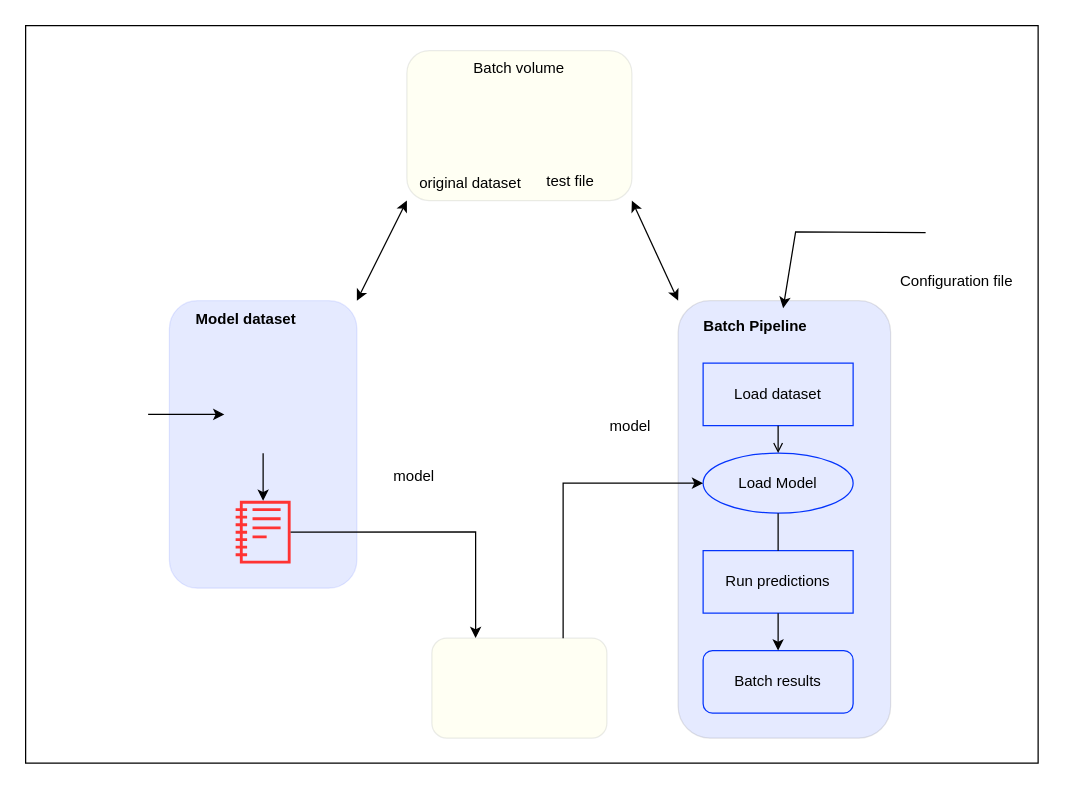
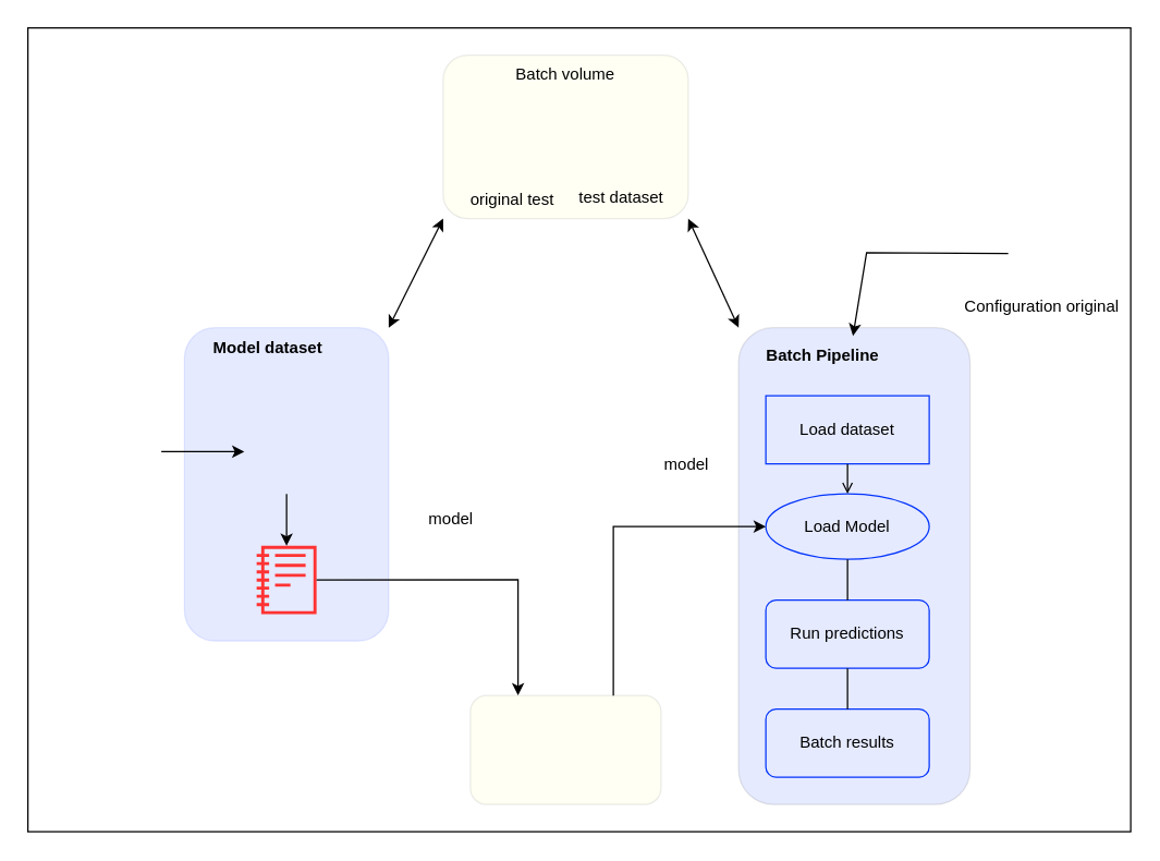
  <mxCell id="0" />
  <mxCell id="1" parent="0" />
  <mxCell id="2" value="" style="rounded=1;whiteSpace=wrap;html=1;arcSize=0;" vertex="1" parent="1"><mxGeometry x="20" y="20" width="810" height="590" as="geometry" /></mxCell>
  <mxCell id="3" value="" style="rounded=1;whiteSpace=wrap;html=1;fillColor=#ffff88;strokeColor=#36393d;opacity=10;" vertex="1" parent="1"><mxGeometry x="345" y="510" width="140" height="80" as="geometry" /></mxCell>
  <mxCell id="4" value="" style="rounded=1;html=1;labelPosition=left;verticalLabelPosition=top;align=right;verticalAlign=bottom;whiteSpace=wrap;labelBorderColor=none;labelBackgroundColor=none;spacingTop=0;spacingLeft=23;fillColor=#0434fc;opacity=10;strokeColor=#0434FC;strokeWidth=1;" vertex="1" parent="1"><mxGeometry x="135" y="240" width="150" height="230" as="geometry" /></mxCell>
  <mxCell id="5" value="" style="sketch=0;outlineConnect=0;fillColor=#FF3333;strokeColor=#b85450;dashed=0;verticalLabelPosition=bottom;verticalAlign=top;align=center;html=1;fontSize=12;fontStyle=0;aspect=fixed;pointerEvents=1;shape=mxgraph.aws4.sagemaker_notebook;" vertex="1" parent="1"><mxGeometry x="188" y="400" width="44" height="50.47" as="geometry" /></mxCell>
  <mxCell id="6" value="" style="shape=image;verticalLabelPosition=bottom;labelBackgroundColor=default;verticalAlign=top;aspect=fixed;imageAspect=0;image=https://upload.wikimedia.org/wikipedia/commons/7/7c/Kaggle_logo.png;" vertex="1" parent="1"><mxGeometry x="30" y="314.01" width="88" height="33.99" as="geometry" /></mxCell>
  <mxCell id="7" value="" style="shape=image;verticalLabelPosition=bottom;labelBackgroundColor=default;verticalAlign=top;aspect=fixed;imageAspect=0;image=https://cdn-icons-png.flaticon.com/512/9159/9159105.png;" vertex="1" parent="1"><mxGeometry x="179" y="300" width="62" height="62" as="geometry" /></mxCell>
  <mxCell id="8" value="" style="endArrow=classic;html=1;rounded=0;exitX=1;exitY=0.5;exitDx=0;exitDy=0;entryX=0;entryY=0.5;entryDx=0;entryDy=0;" edge="1" parent="1" source="6" target="7"><mxGeometry width="50" height="50" relative="1" as="geometry"><mxPoint x="90" y="400" as="sourcePoint" /><mxPoint x="140" y="350" as="targetPoint" /></mxGeometry></mxCell>
  <mxCell id="9" value="" style="shape=image;verticalLabelPosition=bottom;labelBackgroundColor=default;verticalAlign=top;aspect=fixed;imageAspect=0;image=https://www.databricks.com/wp-content/uploads/2021/06/MLflow-logo-pos-TM-1.png;" vertex="1" parent="1"><mxGeometry x="351" y="530.55" width="128" height="49.45" as="geometry" /></mxCell>
  <mxCell id="10" value="model" style="shape=image;verticalLabelPosition=top;labelBackgroundColor=default;verticalAlign=bottom;aspect=fixed;imageAspect=0;image=https://cdn-icons-png.flaticon.com/512/3222/3222625.png;labelPosition=center;align=center;" vertex="1" parent="1"><mxGeometry x="317" y="390" width="28" height="28" as="geometry" /></mxCell>
  <mxCell id="11" value="" style="rounded=1;whiteSpace=wrap;html=1;verticalAlign=bottom;labelPosition=left;verticalLabelPosition=top;align=right;fillColor=#0434FC;opacity=10;" vertex="1" parent="1"><mxGeometry x="542" y="240" width="170" height="350" as="geometry" /></mxCell>
  <mxCell id="12" value="" style="endArrow=classic;html=1;rounded=0;exitX=0.5;exitY=1;exitDx=0;exitDy=0;" edge="1" parent="1" source="7" target="5"><mxGeometry width="50" height="50" relative="1" as="geometry"><mxPoint x="213" y="342" as="sourcePoint" /><mxPoint x="212" y="360" as="targetPoint" /></mxGeometry></mxCell>
  <mxCell id="13" value="Load dataset" style="whiteSpace=wrap;html=1;fillColor=none;strokeColor=#0434FC;rounded=0;" vertex="1" parent="1"><mxGeometry x="562" y="290" width="120" height="50" as="geometry" /></mxCell>
  <mxCell id="14" value="Load Model" style="ellipse;whiteSpace=wrap;html=1;fillColor=none;strokeColor=#0434FC;" vertex="1" parent="1"><mxGeometry x="562" y="362" width="120" height="48" as="geometry" /></mxCell>
- <mxCell id="15" value="Run predictions" style="whiteSpace=wrap;html=1;fillColor=none;strokeColor=#0434FC;rounded=0;" vertex="1" parent="1"><mxGeometry x="562" y="440" width="120" height="50" as="geometry" /></mxCell>
+ <mxCell id="15" value="Run predictions" style="rounded=1;whiteSpace=wrap;html=1;fillColor=none;strokeColor=#0434FC;" vertex="1" parent="1"><mxGeometry x="562" y="440" width="120" height="50" as="geometry" /></mxCell>
  <mxCell id="16" value="Batch results" style="rounded=1;whiteSpace=wrap;html=1;fillColor=none;strokeColor=#0434FC;" vertex="1" parent="1"><mxGeometry x="562" y="520" width="120" height="50" as="geometry" /></mxCell>
  <mxCell id="17" value="Batch volume" style="rounded=1;whiteSpace=wrap;html=1;verticalAlign=top;fillColor=#ffff88;strokeColor=#36393d;opacity=10;" vertex="1" parent="1"><mxGeometry x="325" y="40" width="180" height="120" as="geometry" /></mxCell>
- <mxCell id="18" value="original dataset" style="shape=image;verticalLabelPosition=bottom;labelBackgroundColor=none;verticalAlign=top;aspect=fixed;imageAspect=0;image=https://cdn-icons-png.flaticon.com/512/9159/9159105.png;" vertex="1" parent="1"><mxGeometry x="345" y="70" width="62" height="62" as="geometry" /></mxCell>
- <mxCell id="19" value="test file" style="shape=image;verticalLabelPosition=bottom;labelBackgroundColor=none;verticalAlign=top;aspect=fixed;imageAspect=0;image=https://cdn-icons-png.flaticon.com/512/9159/9159105.png;" vertex="1" parent="1"><mxGeometry x="425" y="69" width="62" height="62" as="geometry" /></mxCell>
+ <mxCell id="18" value="original test" style="shape=image;verticalLabelPosition=bottom;labelBackgroundColor=none;verticalAlign=top;aspect=fixed;imageAspect=0;image=https://cdn-icons-png.flaticon.com/512/9159/9159105.png;" vertex="1" parent="1"><mxGeometry x="345" y="70" width="62" height="62" as="geometry" /></mxCell>
+ <mxCell id="19" value="test dataset" style="shape=image;verticalLabelPosition=bottom;labelBackgroundColor=none;verticalAlign=top;aspect=fixed;imageAspect=0;image=https://cdn-icons-png.flaticon.com/512/9159/9159105.png;" vertex="1" parent="1"><mxGeometry x="425" y="69" width="62" height="62" as="geometry" /></mxCell>
  <mxCell id="20" value="" style="endArrow=classic;startArrow=classic;html=1;rounded=0;entryX=0;entryY=1;entryDx=0;entryDy=0;exitX=1;exitY=0;exitDx=0;exitDy=0;" edge="1" parent="1" source="4" target="17"><mxGeometry width="50" height="50" relative="1" as="geometry"><mxPoint x="330" y="270" as="sourcePoint" /><mxPoint x="410" y="220" as="targetPoint" /></mxGeometry></mxCell>
  <mxCell id="21" value="" style="endArrow=open;html=1;rounded=0;exitX=0.5;exitY=1;exitDx=0;exitDy=0;entryX=0.5;entryY=0;entryDx=0;entryDy=0;" edge="1" parent="1" source="13" target="14"><mxGeometry width="50" height="50" relative="1" as="geometry"><mxPoint x="342" y="310" as="sourcePoint" /><mxPoint x="392" y="260" as="targetPoint" /></mxGeometry></mxCell>
  <mxCell id="22" value="" style="endArrow=none;html=1;rounded=0;exitX=0.5;exitY=1;exitDx=0;exitDy=0;entryX=0.5;entryY=0;entryDx=0;entryDy=0;" edge="1" parent="1" source="14" target="15"><mxGeometry width="50" height="50" relative="1" as="geometry"><mxPoint x="342" y="410" as="sourcePoint" /><mxPoint x="392" y="360" as="targetPoint" /></mxGeometry></mxCell>
- <mxCell id="23" value="" style="endArrow=classic;html=1;rounded=0;exitX=0.5;exitY=1;exitDx=0;exitDy=0;entryX=0.5;entryY=0;entryDx=0;entryDy=0;" edge="1" parent="1" source="15" target="16"><mxGeometry width="50" height="50" relative="1" as="geometry"><mxPoint x="342" y="410" as="sourcePoint" /><mxPoint x="392" y="360" as="targetPoint" /></mxGeometry></mxCell>
+ <mxCell id="23" value="" style="endArrow=none;html=1;rounded=0;exitX=0.5;exitY=1;exitDx=0;exitDy=0;entryX=0.5;entryY=0;entryDx=0;entryDy=0;" edge="1" parent="1" source="15" target="16"><mxGeometry width="50" height="50" relative="1" as="geometry"><mxPoint x="342" y="410" as="sourcePoint" /><mxPoint x="392" y="360" as="targetPoint" /></mxGeometry></mxCell>
  <mxCell id="24" value="model" style="shape=image;verticalLabelPosition=top;labelBackgroundColor=default;verticalAlign=bottom;aspect=fixed;imageAspect=0;image=https://cdn-icons-png.flaticon.com/512/3222/3222625.png;labelPosition=center;align=center;" vertex="1" parent="1"><mxGeometry x="490" y="350" width="28" height="28" as="geometry" /></mxCell>
  <mxCell id="25" value="" style="endArrow=classic;startArrow=classic;html=1;rounded=0;entryX=1;entryY=1;entryDx=0;entryDy=0;exitX=0;exitY=0;exitDx=0;exitDy=0;" edge="1" parent="1" source="11" target="17"><mxGeometry width="50" height="50" relative="1" as="geometry"><mxPoint x="330" y="370" as="sourcePoint" /><mxPoint x="380" y="320" as="targetPoint" /></mxGeometry></mxCell>
  <mxCell id="26" value="" style="shape=image;verticalLabelPosition=bottom;labelBackgroundColor=default;verticalAlign=top;aspect=fixed;imageAspect=0;image=https://static-00.iconduck.com/assets.00/docker-icon-icon-2048x1479-cres2he9.png;" vertex="1" parent="1"><mxGeometry x="244" y="243.78" width="34" height="24.57" as="geometry" /></mxCell>
  <mxCell id="27" value="" style="shape=image;verticalLabelPosition=bottom;labelBackgroundColor=default;verticalAlign=top;aspect=fixed;imageAspect=0;image=https://static-00.iconduck.com/assets.00/docker-icon-icon-2048x1479-cres2he9.png;" vertex="1" parent="1"><mxGeometry x="673" y="243.78" width="34" height="24.57" as="geometry" /></mxCell>
  <mxCell id="28" value="" style="shape=image;verticalLabelPosition=bottom;labelBackgroundColor=default;verticalAlign=top;aspect=fixed;imageAspect=0;image=https://static-00.iconduck.com/assets.00/docker-icon-icon-2048x1479-cres2he9.png;" vertex="1" parent="1"><mxGeometry x="449" y="512.43" width="34" height="24.57" as="geometry" /></mxCell>
  <mxCell id="29" value="" style="endArrow=classic;html=1;rounded=0;entryX=0.25;entryY=0;entryDx=0;entryDy=0;" edge="1" parent="1" source="5" target="3"><mxGeometry width="50" height="50" relative="1" as="geometry"><mxPoint x="350" y="410" as="sourcePoint" /><mxPoint x="400" y="360" as="targetPoint" /><Array as="points"><mxPoint x="380" y="425" /></Array></mxGeometry></mxCell>
  <mxCell id="30" value="" style="endArrow=classic;html=1;rounded=0;exitX=0.75;exitY=0;exitDx=0;exitDy=0;entryX=0;entryY=0.5;entryDx=0;entryDy=0;" edge="1" parent="1" source="3" target="14"><mxGeometry width="50" height="50" relative="1" as="geometry"><mxPoint x="350" y="410" as="sourcePoint" /><mxPoint x="400" y="360" as="targetPoint" /><Array as="points"><mxPoint x="450" y="386" /></Array></mxGeometry></mxCell>
  <mxCell id="31" value="Model dataset" style="text;html=1;strokeColor=none;fillColor=none;align=center;verticalAlign=middle;whiteSpace=wrap;rounded=0;fontStyle=1" vertex="1" parent="1"><mxGeometry x="152" y="240" width="89" height="30" as="geometry" /></mxCell>
  <mxCell id="32" value="Batch Pipeline" style="text;html=1;strokeColor=none;fillColor=none;align=center;verticalAlign=middle;whiteSpace=wrap;rounded=0;fontStyle=1" vertex="1" parent="1"><mxGeometry x="560" y="246.06" width="88" height="30" as="geometry" /></mxCell>
- <mxCell id="33" value="Configuration file" style="shape=image;verticalLabelPosition=bottom;labelBackgroundColor=default;verticalAlign=top;aspect=fixed;imageAspect=0;image=https://uxwing.com/wp-content/themes/uxwing/download/file-and-folder-type/yaml-file-format-icon.png;" vertex="1" parent="1"><mxGeometry x="740" y="160.84" width="50" height="49.61" as="geometry" /></mxCell>
+ <mxCell id="33" value="Configuration original" style="shape=image;verticalLabelPosition=bottom;labelBackgroundColor=default;verticalAlign=top;aspect=fixed;imageAspect=0;image=https://uxwing.com/wp-content/themes/uxwing/download/file-and-folder-type/yaml-file-format-icon.png;" vertex="1" parent="1"><mxGeometry x="740" y="160.84" width="50" height="49.61" as="geometry" /></mxCell>
  <mxCell id="34" value="" style="endArrow=classic;html=1;rounded=0;exitX=0;exitY=0.5;exitDx=0;exitDy=0;entryX=0.75;entryY=0;entryDx=0;entryDy=0;" edge="1" parent="1" source="33" target="32"><mxGeometry width="50" height="50" relative="1" as="geometry"><mxPoint x="350" y="300" as="sourcePoint" /><mxPoint x="400" y="250" as="targetPoint" /><Array as="points"><mxPoint x="636" y="185" /></Array></mxGeometry></mxCell>
